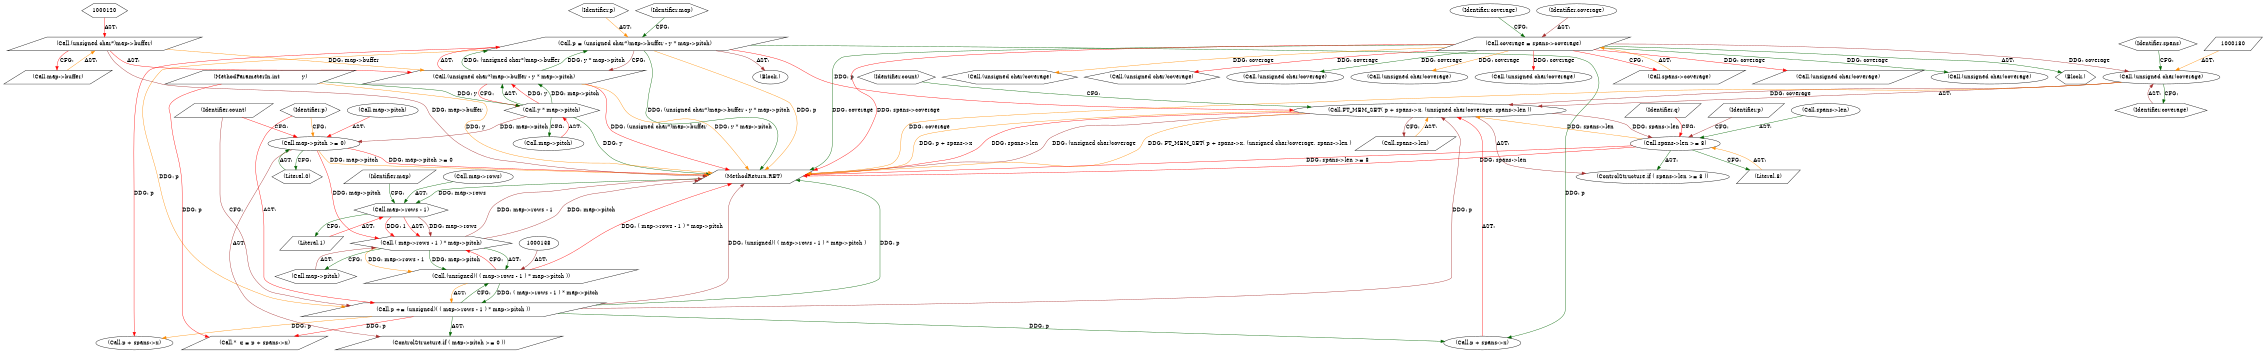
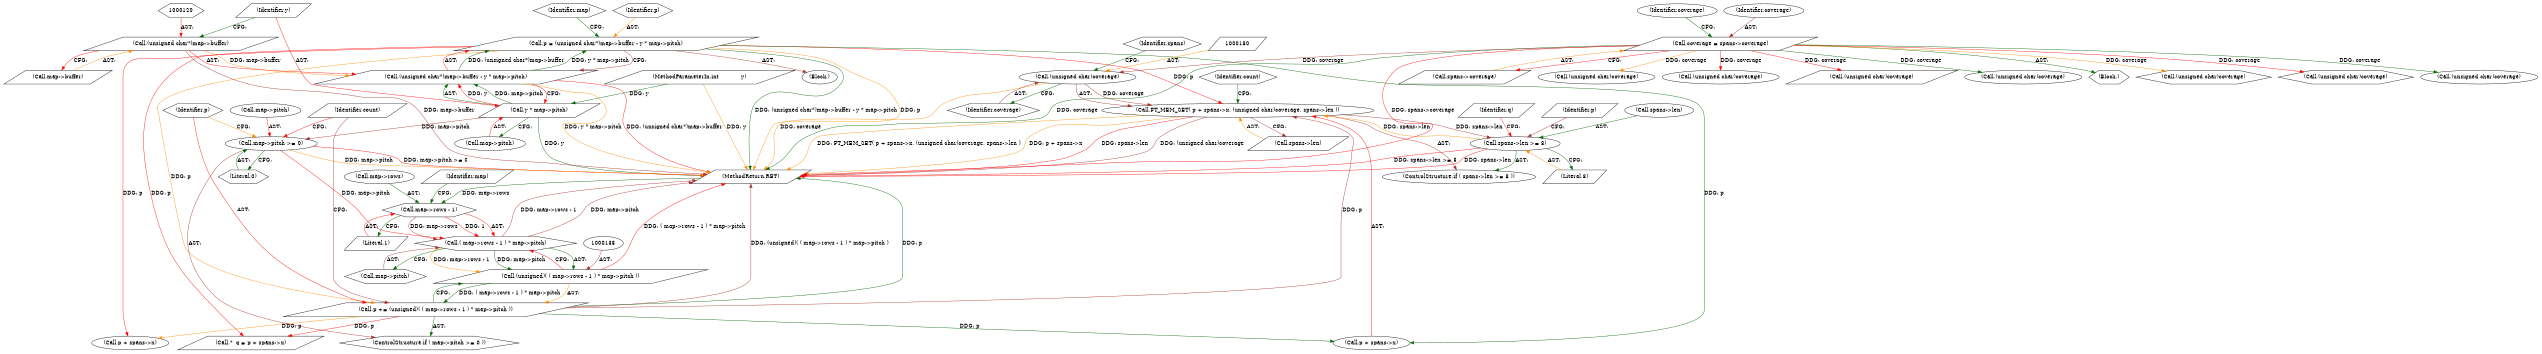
  digraph {
    node [shape=parallelogram]
    edge [color=darkgreen]
    n1 [label="(Call,FT_MEM_SET( p + spans->x, (unsigned char)coverage, spans->len ))" shape=ellipse]
    n2 [label="(Call,spans->len >= 8)" shape=ellipse]
    n3 [label="(Call,spans->len)"]
    n4 [label="(ControlStructure,if ( spans->len >= 8 ))" shape=ellipse]
    n5 [label="(MethodReturn,RET)"]
    n6 [label="(Literal,8)"]
    n7 [label="(Call,map->rows - 1)" shape=hexagon]
    n8 [label="(Call,p = (unsigned char*)map->buffer - y * map->pitch)"]
    n9 [label="(Call,(unsigned char*)map->buffer - y * map->pitch)"]
    n10 [label="(Call,p += (unsigned)( ( map->rows - 1 ) * map->pitch ))"]
    n11 [label="(Call,p + spans->x)" shape=ellipse]
    n12 [label="(Call,p + spans->x)" shape=ellipse]
    n13 [label="(Block,)" shape=ellipse]
    n14 [label="(Call,*  q = p + spans->x)"]
-   n15 [label="(Call,y * map->pitch)" shape=hexagon]
+   n15 [label="(Call,y * map->pitch)"]
    n16 [label="(Call,(unsigned)( ( map->rows - 1 ) * map->pitch ))"]
-   n17 [label="(ControlStructure,if ( map->pitch >= 0 ))"]
+   n17 [label="(ControlStructure,if ( map->pitch >= 0 ))" shape=hexagon]
    n18 [label="(Call,map->pitch >= 0)" shape=ellipse]
    n19 [label="(Call,map->pitch)" shape=ellipse]
    n20 [label="(Call,(unsigned char*)map->buffer)"]
    n21 [label="(Call,map->buffer)"]
    n22 [label="(Call,( map->rows - 1 ) * map->pitch)" shape=hexagon]
    n23 [label="(Literal,0)" shape=hexagon]
    n24 [label="(MethodParameterIn,int             y)"]
    n25 [label="(Call,map->pitch)" shape=hexagon]
    n26 [label="(Literal,1)"]
    n27 [label="(Call,(unsigned char)coverage)" shape=ellipse]
    n28 [label="(Identifier,coverage)" shape=hexagon]
    n29 [label="(Call,coverage = spans->coverage)"]
    n30 [label="(Call,(unsigned char)coverage)" shape=ellipse]
    n31 [label="(Block,)" shape=hexagon]
    n32 [label="(Call,(unsigned char)coverage)" shape=hexagon]
    n33 [label="(Call,(unsigned char)coverage)" shape=hexagon]
    n34 [label="(Call,(unsigned char)coverage)" shape=ellipse]
    n35 [label="(Call,spans->coverage)"]
    n36 [label="(Call,(unsigned char)coverage)" shape=ellipse]
    n37 [label="(Call,(unsigned char)coverage)" shape=ellipse]
    n38 [label="(Call,(unsigned char)coverage)"]
    n39 [label="(Identifier,q)"]
    n40 [label="(Identifier,p)" shape=hexagon]
+   n41 [label="(Identifier,y)"]
    n42 [label="(Identifier,p)" shape=hexagon]
    n43 [label="(Call,map->rows)" shape=ellipse]
    n44 [label="(Identifier,count)"]
    n45 [label="(Call,map->pitch)" shape=ellipse]
    n46 [label="(Identifier,coverage)" shape=ellipse]
    n47 [label="(Identifier,p)"]
    n48 [label="(Identifier,spans)" shape=hexagon]
    n49 [label="(Call,spans->len)" shape=ellipse]
    n50 [label="(Identifier,count)" shape=hexagon]
    n51 [label="(Identifier,coverage)" shape=ellipse]
    n52 [label="(Identifier,map)"]
    n53 [label="(Identifier,map)" shape=hexagon]
    1000120 [shape=hexagon]
    1000138 [shape=ellipse]
    1000180
    n1 -> n2 [color=brown label="DDG: spans->len"]
    n1 -> n3 [color=brown label="CFG: "]
    n1 -> n4 [color=brown label="AST: "]
    n1 -> n5 [color=red label="DDG: spans->len"]
    n1 -> n5 [color=brown label="DDG: (unsigned char)coverage"]
    n1 -> n5 [color=darkorange label="DDG: FT_MEM_SET( p + spans->x, (unsigned char)coverage, spans->len )"]
    n1 -> n5 [color=darkorange label="DDG: p + spans->x"]
    n2 -> n1 [color=darkorange label="DDG: spans->len"]
    n2 -> n4 [label="AST: "]
    n2 -> n5 [color=red label="DDG: spans->len >= 8"]
    n2 -> n5 [color=red label="DDG: spans->len"]
    n2 -> n6 [label="CFG: "]
    n3 -> n1 [color=darkorange label="AST: "]
    n5 -> n7 [label="DDG: map->rows"]
    n6 -> n2 [color=darkorange label="AST: "]
    n7 -> n22 [color=red label="AST: "]
    n7 -> n22 [color=brown label="DDG: map->rows"]
    n7 -> n22 [color=red label="DDG: 1"]
    n7 -> n26 [label="CFG: "]
    n8 -> n1 [color=red label="DDG: p"]
    n8 -> n5 [label="DDG: (unsigned char*)map->buffer - y * map->pitch"]
    n8 -> n5 [color=darkorange label="DDG: p"]
    n8 -> n9 [color=brown label="CFG: "]
    n8 -> n10 [color=darkorange label="DDG: p"]
    n8 -> n11 [label="DDG: p"]
    n8 -> n12 [color=red label="DDG: p"]
    n8 -> n13 [color=brown label="AST: "]
-   n24 -> n14 [color=red label="DDG: p"]
+   n8 -> n14 [color=red label="DDG: p"]
    n9 -> n5 [color=red label="DDG: (unsigned char*)map->buffer"]
    n9 -> n5 [color=darkorange label="DDG: y * map->pitch"]
    n9 -> n8 [color=red label="AST: "]
    n9 -> n8 [label="DDG: (unsigned char*)map->buffer"]
    n9 -> n8 [label="DDG: y * map->pitch"]
    n9 -> n15 [color=red label="CFG: "]
    n10 -> n1 [color=brown label="DDG: p"]
    n10 -> n5 [label="DDG: p"]
    n10 -> n5 [color=brown label="DDG: (unsigned)( ( map->rows - 1 ) * map->pitch )"]
    n10 -> n11 [label="DDG: p"]
    n10 -> n12 [color=darkorange label="DDG: p"]
    n10 -> n14 [color=red label="DDG: p"]
    n10 -> n16 [label="CFG: "]
    n10 -> n17 [label="AST: "]
    n11 -> n1 [color=red label="AST: "]
    n15 -> n5 [label="DDG: y"]
    n15 -> n9 [label="AST: "]
    n15 -> n9 [color=red label="DDG: y"]
    n15 -> n9 [label="DDG: map->pitch"]
    n15 -> n18 [color=brown label="DDG: map->pitch"]
    n15 -> n19 [label="CFG: "]
    n16 -> n5 [color=red label="DDG: ( map->rows - 1 ) * map->pitch"]
    n16 -> n10 [color=darkorange label="AST: "]
    n16 -> n10 [label="DDG: ( map->rows - 1 ) * map->pitch"]
    n16 -> n22 [color=red label="CFG: "]
    n18 -> n5 [color=red label="DDG: map->pitch >= 0"]
    n18 -> n5 [color=darkorange label="DDG: map->pitch"]
    n18 -> n17 [color=brown label="AST: "]
    n18 -> n22 [color=red label="DDG: map->pitch"]
    n18 -> n23 [label="CFG: "]
    n19 -> n15 [color=red label="AST: "]
    n20 -> n5 [color=brown label="DDG: map->buffer"]
    n20 -> n9 [color=red label="AST: "]
    n20 -> n9 [color=darkorange label="DDG: map->buffer"]
    n20 -> n21 [color=red label="CFG: "]
    n21 -> n20 [color=darkorange label="AST: "]
    n22 -> n5 [color=brown label="DDG: map->rows - 1"]
    n22 -> n5 [color=brown label="DDG: map->pitch"]
    n22 -> n16 [label="AST: "]
    n22 -> n16 [color=darkorange label="DDG: map->rows - 1"]
    n22 -> n16 [label="DDG: map->pitch"]
    n22 -> n25 [label="CFG: "]
    n23 -> n18 [label="AST: "]
    n24 -> n5 [color=darkorange label="DDG: y"]
    n24 -> n15 [label="DDG: y"]
    n25 -> n22 [color=brown label="AST: "]
    n26 -> n7 [color=red label="AST: "]
    n27 -> n1 [color=brown label="AST: "]
    n27 -> n1 [color=brown label="DDG: coverage"]
    n27 -> n5 [color=darkorange label="DDG: coverage"]
    n27 -> n28 [label="CFG: "]
    n28 -> n27 [color=brown label="AST: "]
    n29 -> n5 [label="DDG: coverage"]
    n29 -> n5 [color=red label="DDG: spans->coverage"]
    n29 -> n27 [color=brown label="DDG: coverage"]
    n29 -> n30 [label="DDG: coverage"]
    n29 -> n31 [label="AST: "]
    n29 -> n32 [color=darkorange label="DDG: coverage"]
    n29 -> n33 [color=red label="DDG: coverage"]
    n29 -> n34 [label="DDG: coverage"]
    n29 -> n35 [color=red label="CFG: "]
    n29 -> n36 [color=darkorange label="DDG: coverage"]
    n29 -> n37 [color=red label="DDG: coverage"]
    n29 -> n38 [color=red label="DDG: coverage"]
    n35 -> n29 [color=darkorange label="AST: "]
    n39 -> n2 [color=red label="CFG: "]
    n40 -> n8 [color=darkorange label="AST: "]
+   n41 -> n15 [color=red label="AST: "]
+   n41 -> n20 [label="CFG: "]
    n42 -> n10 [color=red label="AST: "]
    n42 -> n18 [color=darkorange label="CFG: "]
    n43 -> n7 [label="AST: "]
    n44 -> n10 [color=brown label="CFG: "]
    n44 -> n18 [color=red label="CFG: "]
    n45 -> n18 [color=red label="AST: "]
    n46 -> n29 [label="CFG: "]
    n47 -> n2 [color=brown label="CFG: "]
    n48 -> n27 [label="CFG: "]
    n49 -> n2 [label="AST: "]
    n50 -> n1 [label="CFG: "]
    n51 -> n29 [color=brown label="AST: "]
    n52 -> n7 [label="CFG: "]
    n53 -> n8 [label="CFG: "]
    1000120 -> n20 [color=red label="AST: "]
    1000138 -> n16 [color=brown label="AST: "]
    1000180 -> n27 [color=darkorange label="AST: "]
  }
